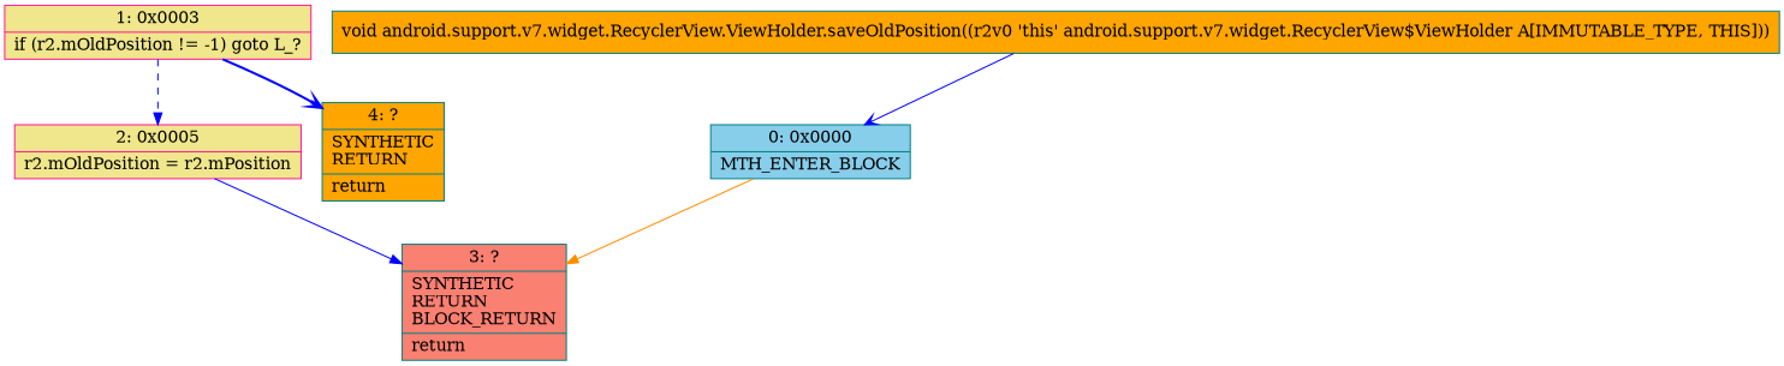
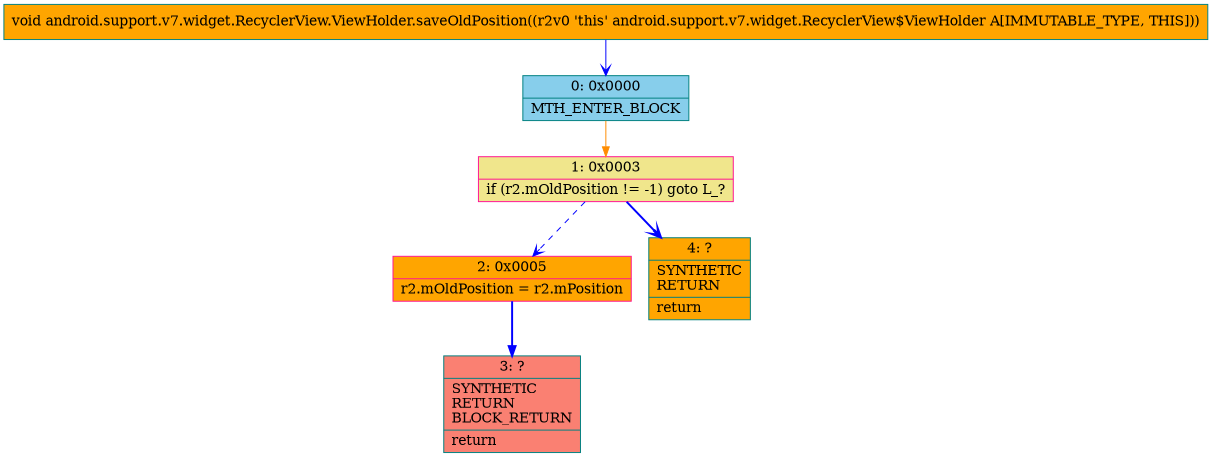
  digraph {
    node [color=teal fillcolor=khaki shape=record style=filled]
    edge [arrowhead=normal color=blue style=solid]
    n1 [fillcolor=skyblue label="{0\:\ 0x0000|MTH_ENTER_BLOCK\l}"]
    n2 [color=deeppink label="{1\:\ 0x0003|if (r2.mOldPosition != \-1) goto L_?\l}"]
-   n3 [color=deeppink label="{2\:\ 0x0005|r2.mOldPosition = r2.mPosition\l}"]
+   n3 [color=deeppink fillcolor=orange label="{2\:\ 0x0005|r2.mOldPosition = r2.mPosition\l}"]
    n4 [fillcolor=orange label="{4\:\ ?|SYNTHETIC\lRETURN\l|return\l}"]
    n5 [fillcolor=salmon label="{3\:\ ?|SYNTHETIC\lRETURN\lBLOCK_RETURN\l|return\l}"]
    n6 [fillcolor=orange label="{void android.support.v7.widget.RecyclerView.ViewHolder.saveOldPosition((r2v0 'this' android.support.v7.widget.RecyclerView$ViewHolder A[IMMUTABLE_TYPE, THIS])) }"]
-   n1 -> n5 [color=darkorange]
-   n2 -> n3 [style=dashed]
+   n1 -> n2 [color=darkorange]
+   n2 -> n3 [arrowhead=vee style=dashed]
    n2 -> n4 [arrowhead=vee style=bold]
-   n3 -> n5
+   n3 -> n5 [style=bold]
    n6 -> n1 [arrowhead=vee]
  }
